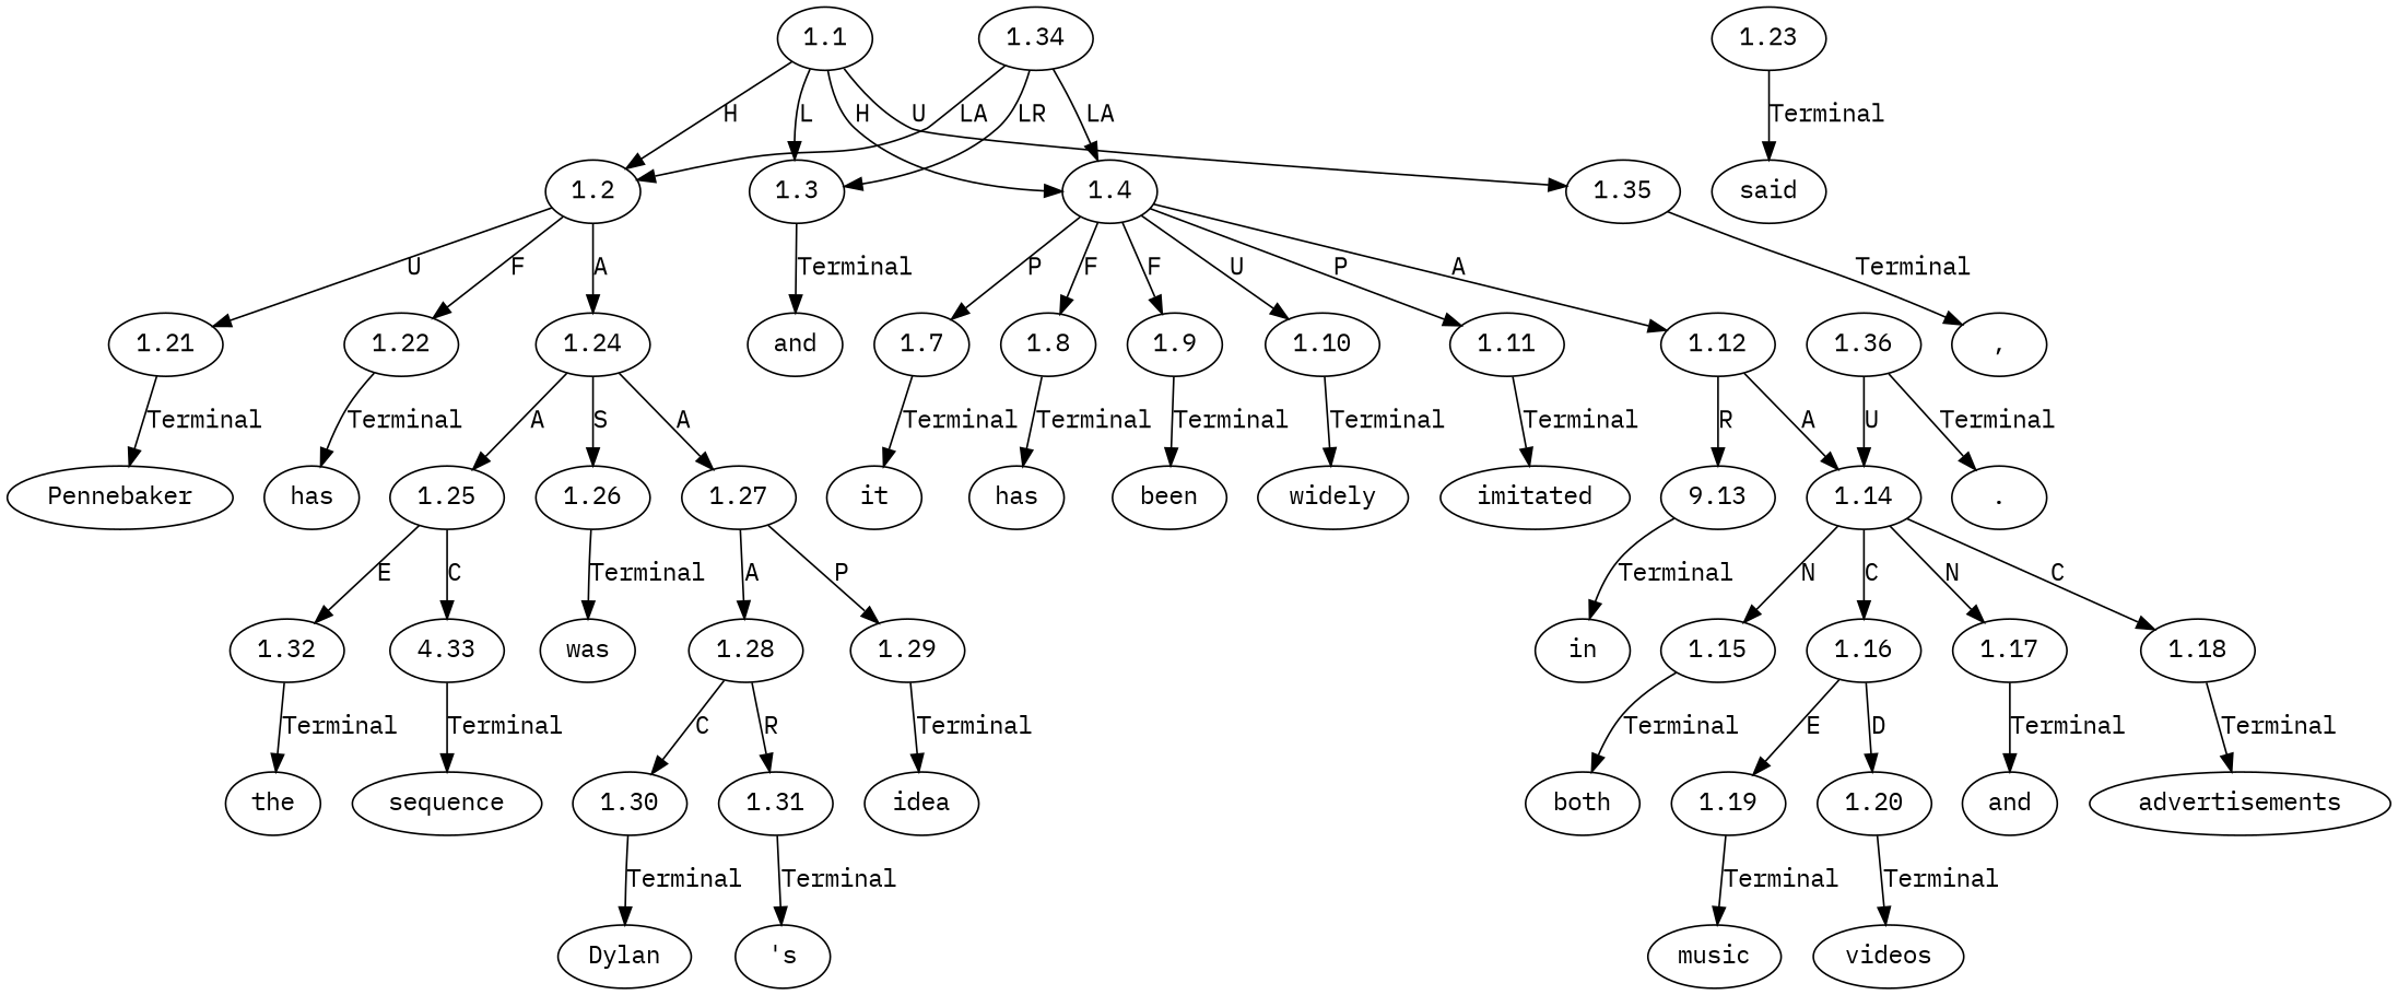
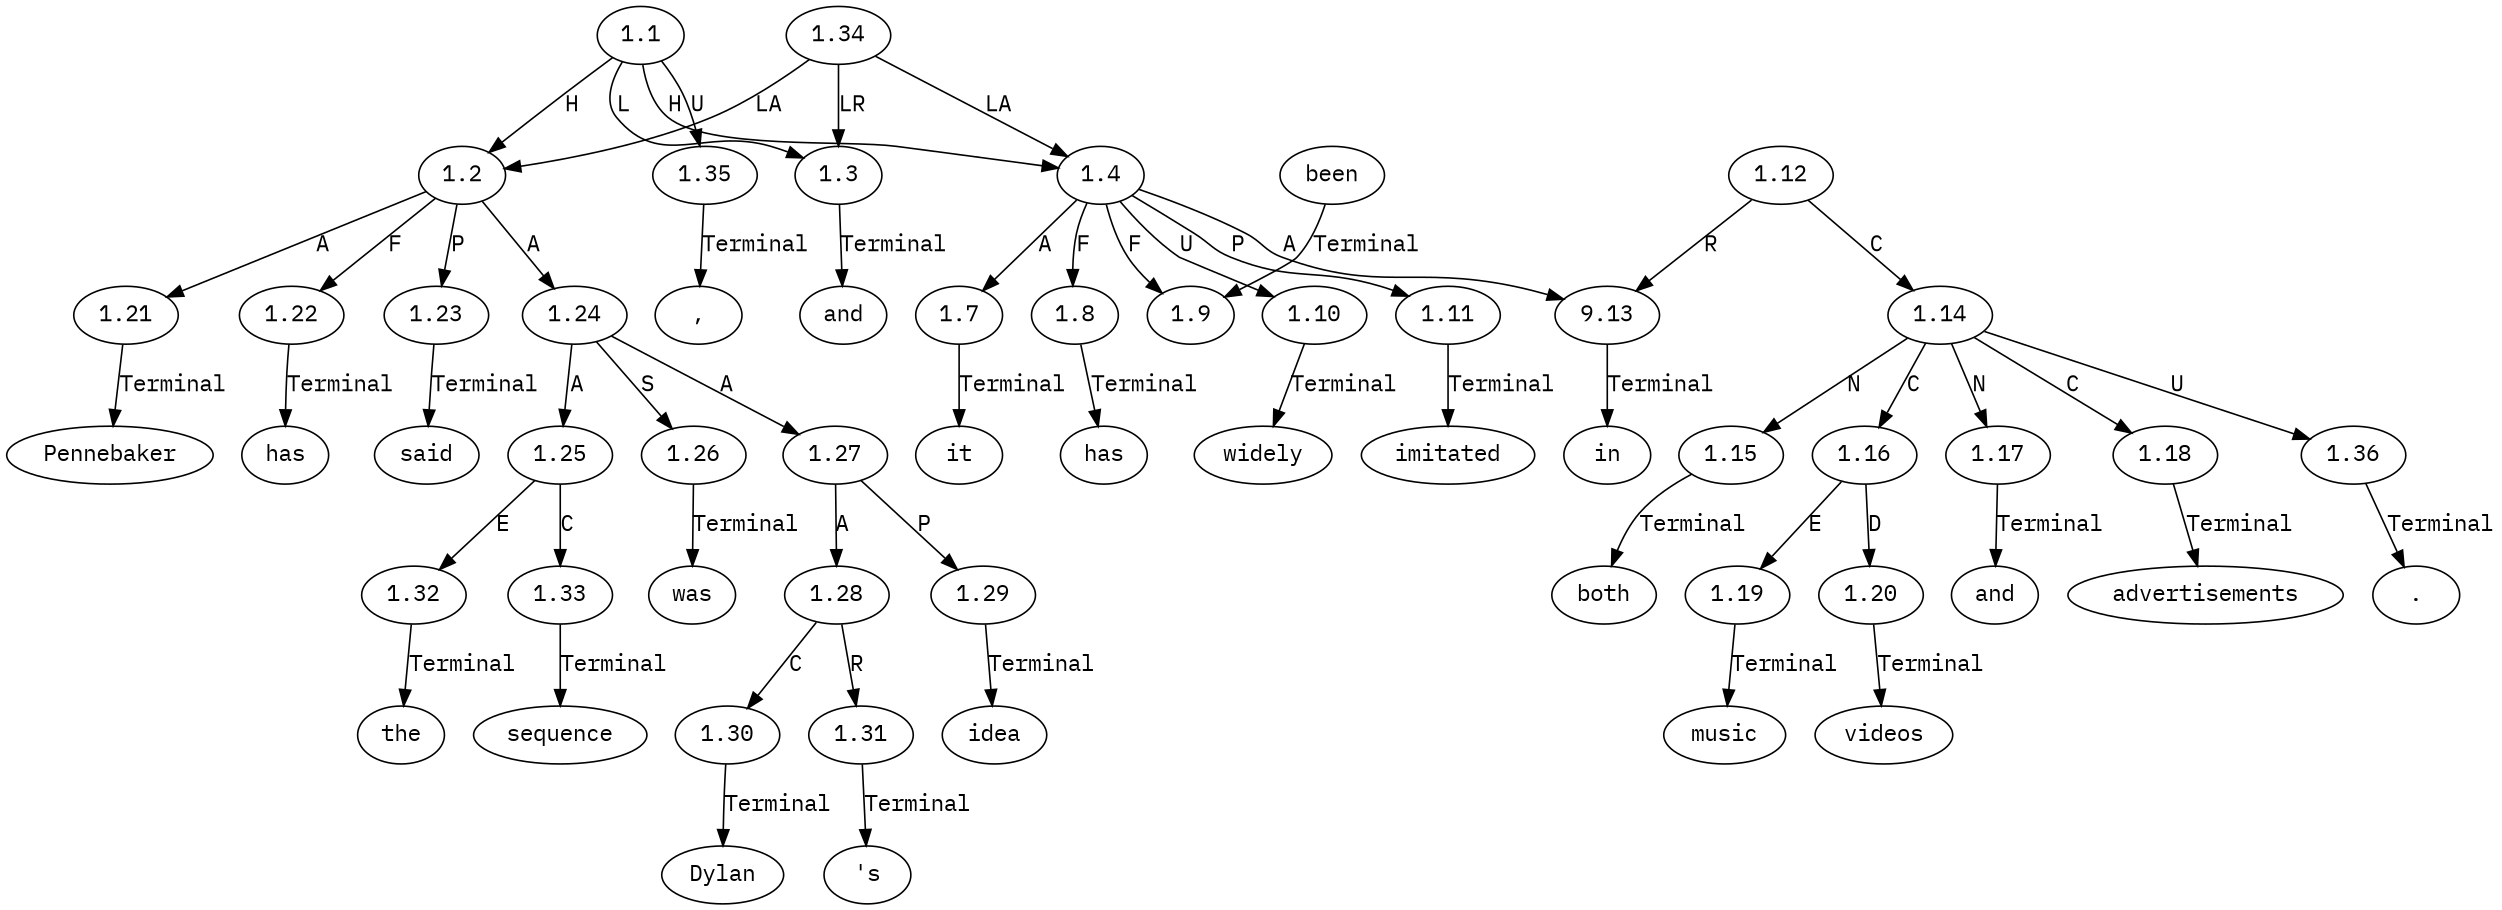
  digraph {
    fontname="IBM Plex Mono"
    node [fontname="IBM Plex Mono" ordering=out]
    edge [fontname="IBM Plex Mono" ordering=out]
    n1 [label=Pennebaker]
    n2 [label=","]
    n3 [label=and]
    n4 [label=it]
    n5 [label=has]
    n6 [label=been]
    n7 [label=widely]
    n8 [label=imitated]
    n9 [label=in]
    n10 [label=both]
    n11 [label=music]
    n12 [label=has]
    n13 [label=videos]
    n14 [label=and]
    n15 [label=advertisements]
    n16 [label="."]
    n17 [label=said]
    n18 [label=the]
    n19 [label=sequence]
    n20 [label=was]
    n21 [label=Dylan]
    n22 [label="'s"]
    n23 [label=idea]
    n24 [label=1.1]
    n25 [label=1.2]
    n26 [label=1.3]
    n27 [label=1.4]
    n28 [label=1.35]
    n29 [label=1.21]
    n30 [label=1.22]
    n31 [label=1.23]
    n32 [label=1.24]
    n33 [label=1.7]
    n34 [label=1.8]
    n35 [label=1.9]
    n36 [label=1.10]
    n37 [label=1.11]
    n38 [label=1.12]
    n39 [label=1.25]
    n40 [label=1.26]
    n41 [label=1.27]
    n42 [label=9.13]
    n43 [label=1.14]
    n44 [label=1.15]
    n45 [label=1.16]
    n46 [label=1.17]
    n47 [label=1.18]
    n48 [label=1.36]
    n49 [label=1.19]
    n50 [label=1.20]
    n51 [label=1.32]
-   n52 [label=4.33]
+   n52 [label=1.33]
    n53 [label=1.28]
    n54 [label=1.29]
    n55 [label=1.30]
    n56 [label=1.31]
    n57 [label=1.34]
    n24 -> n25 [label=H]
    n24 -> n26 [label=L]
    n24 -> n27 [label=H]
    n24 -> n28 [label=U]
-   n25 -> n29 [label=U]
+   n25 -> n29 [label=A]
    n25 -> n30 [label=F]
+   n25 -> n31 [label=P]
    n25 -> n32 [label=A]
    n26 -> n3 [label=Terminal]
-   n27 -> n33 [label=P]
+   n27 -> n33 [label=A]
    n27 -> n34 [label=F]
    n27 -> n35 [label=F]
    n27 -> n36 [label=U]
    n27 -> n37 [label=P]
-   n27 -> n38 [label=A]
+   n27 -> n42 [label=A]
    n28 -> n2 [label=Terminal]
    n29 -> n1 [label=Terminal]
    n30 -> n12 [label=Terminal]
    n31 -> n17 [label=Terminal]
    n32 -> n39 [label=A]
    n32 -> n40 [label=S]
    n32 -> n41 [label=A]
    n33 -> n4 [label=Terminal]
    n34 -> n5 [label=Terminal]
-   n35 -> n6 [label=Terminal]
+   n6 -> n35 [label=Terminal]
    n36 -> n7 [label=Terminal]
    n37 -> n8 [label=Terminal]
    n38 -> n42 [label=R]
-   n38 -> n43 [label=A]
+   n38 -> n43 [label=C]
    n39 -> n51 [label=E]
    n39 -> n52 [label=C]
    n40 -> n20 [label=Terminal]
    n41 -> n53 [label=A]
    n41 -> n54 [label=P]
    n42 -> n9 [label=Terminal]
    n43 -> n44 [label=N]
    n43 -> n45 [label=C]
    n43 -> n46 [label=N]
    n43 -> n47 [label=C]
-   n48 -> n43 [label=U]
+   n43 -> n48 [label=U]
    n44 -> n10 [label=Terminal]
    n45 -> n49 [label=E]
    n45 -> n50 [label=D]
    n46 -> n14 [label=Terminal]
    n47 -> n15 [label=Terminal]
    n48 -> n16 [label=Terminal]
    n49 -> n11 [label=Terminal]
    n50 -> n13 [label=Terminal]
    n51 -> n18 [label=Terminal]
    n52 -> n19 [label=Terminal]
    n53 -> n55 [label=C]
    n53 -> n56 [label=R]
    n54 -> n23 [label=Terminal]
    n55 -> n21 [label=Terminal]
    n56 -> n22 [label=Terminal]
    n57 -> n25 [label=LA]
    n57 -> n26 [label=LR]
    n57 -> n27 [label=LA]
  }
